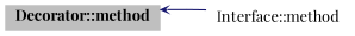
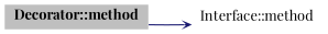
  digraph {
    rankdir=LR
    fontname="Playfair Display"
    node [color=black fontname="Playfair Display" fontsize=12 shape=plaintext]
    n1 [fillcolor=grey75 fontcolor=black height=0.2 label=<<b>Decorator::method</b>> style=filled width=0.4]
    n2 [height=0.2 label="Interface::method" width=0.4]
-   n2 -> n1 [arrowhead=open arrowsize=0.5 arrowtail=open color=midnightblue fontname="Playfair Display" fontsize=15 labelfontsize=15 style=solid]
+   n1 -> n2 [arrowhead=open arrowsize=0.5 arrowtail=open color=midnightblue fontname="Playfair Display" fontsize=15 labelfontsize=15 style=solid]
  }
